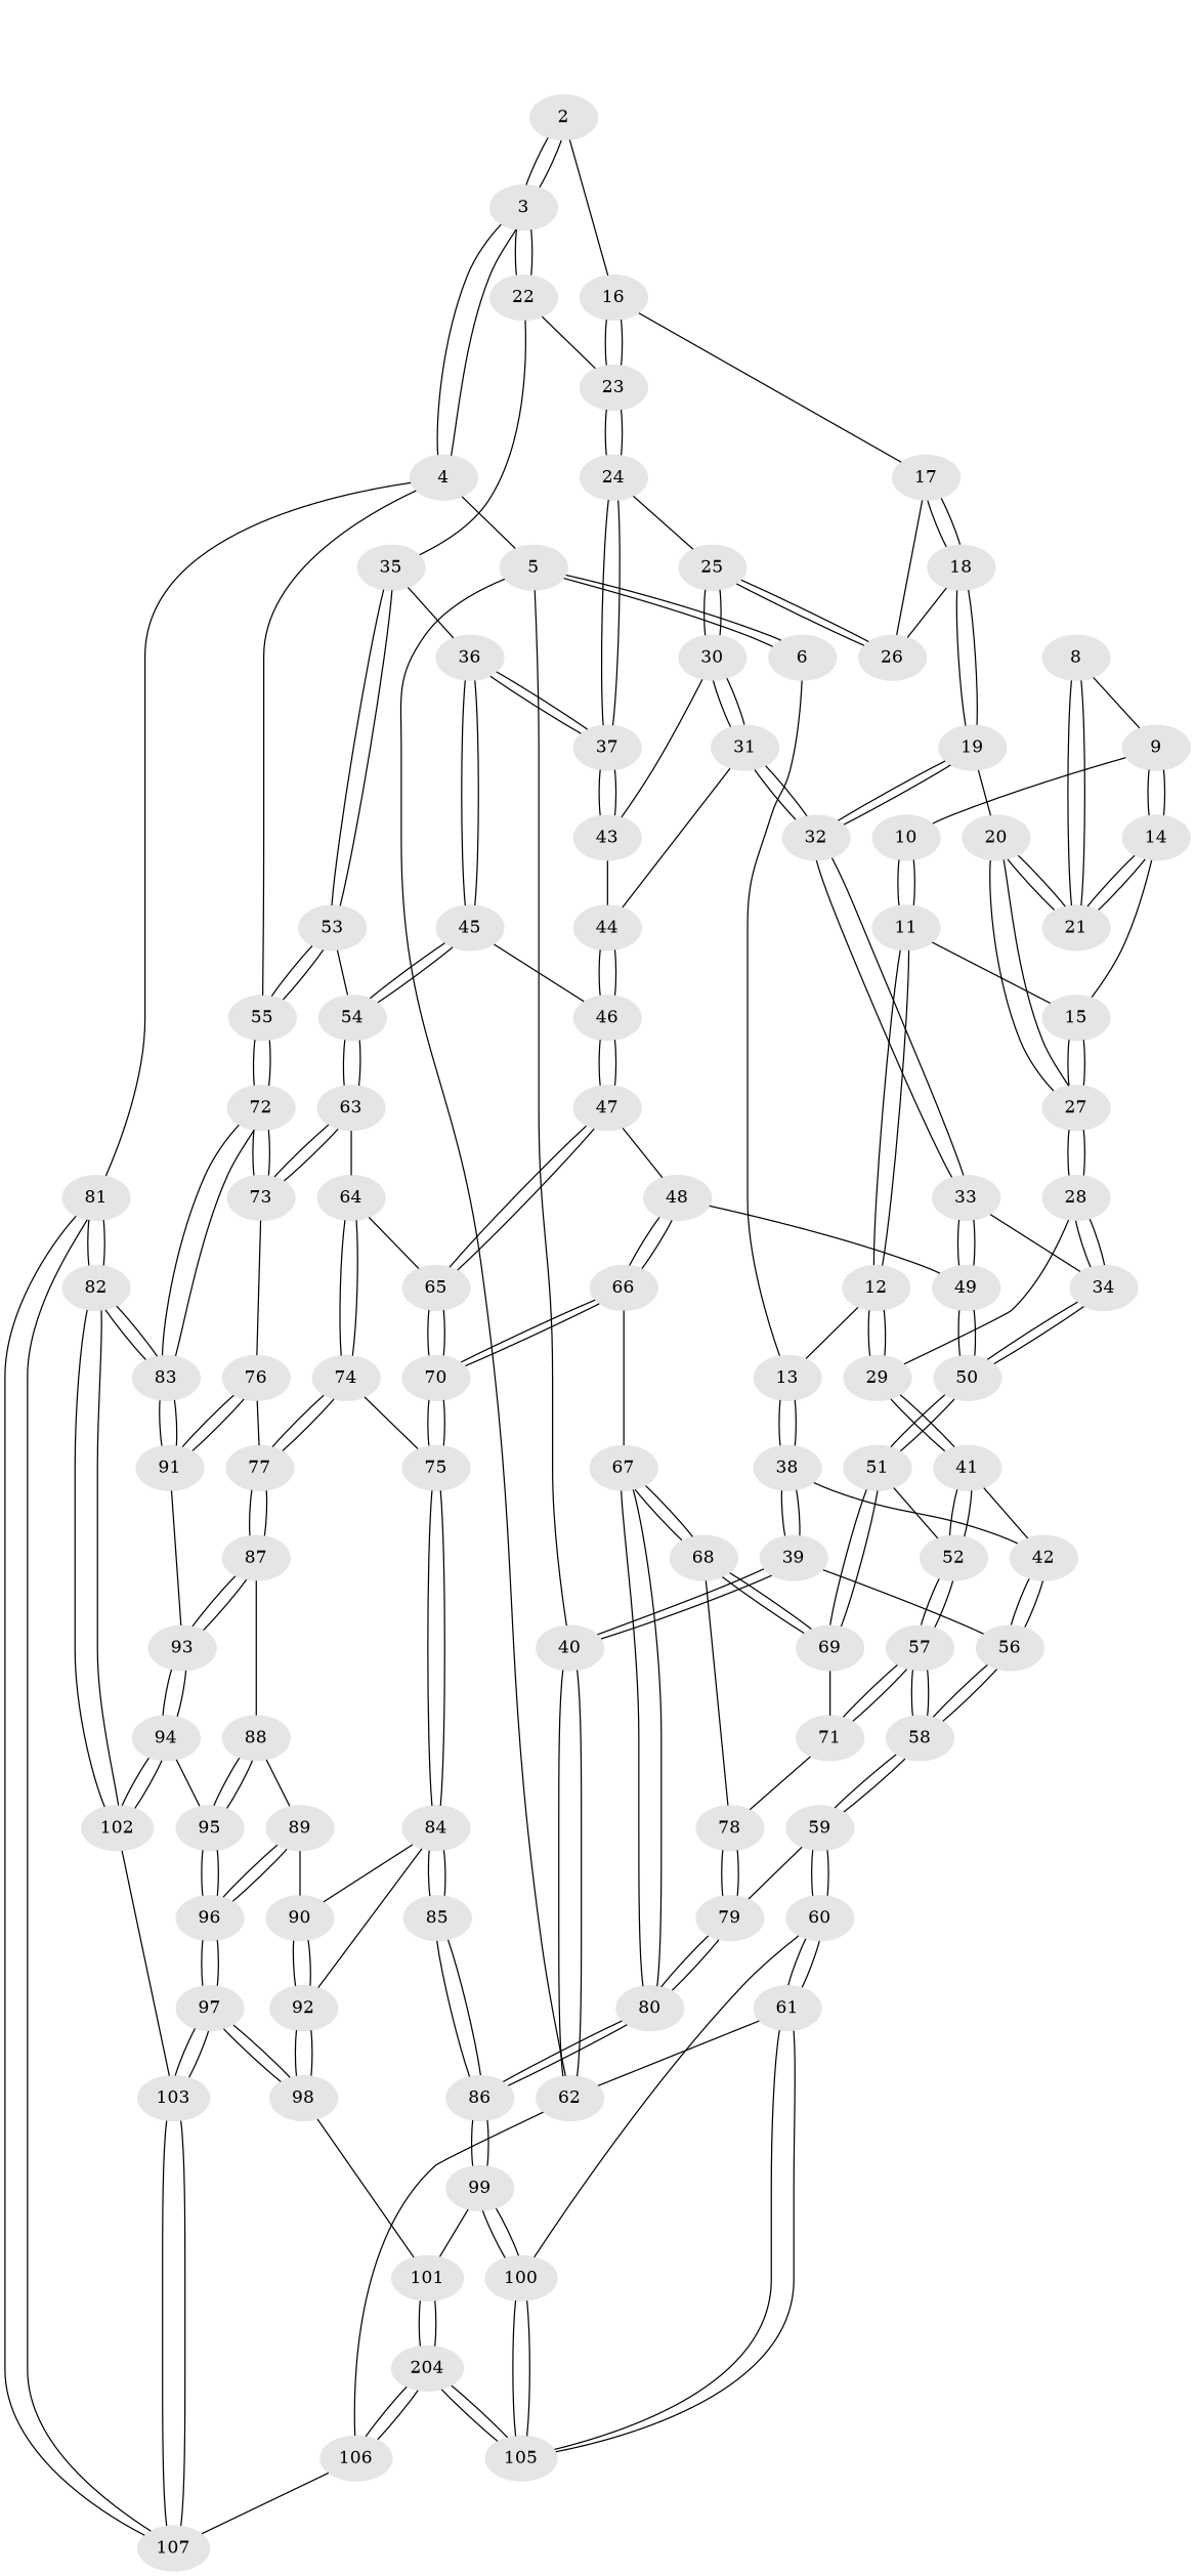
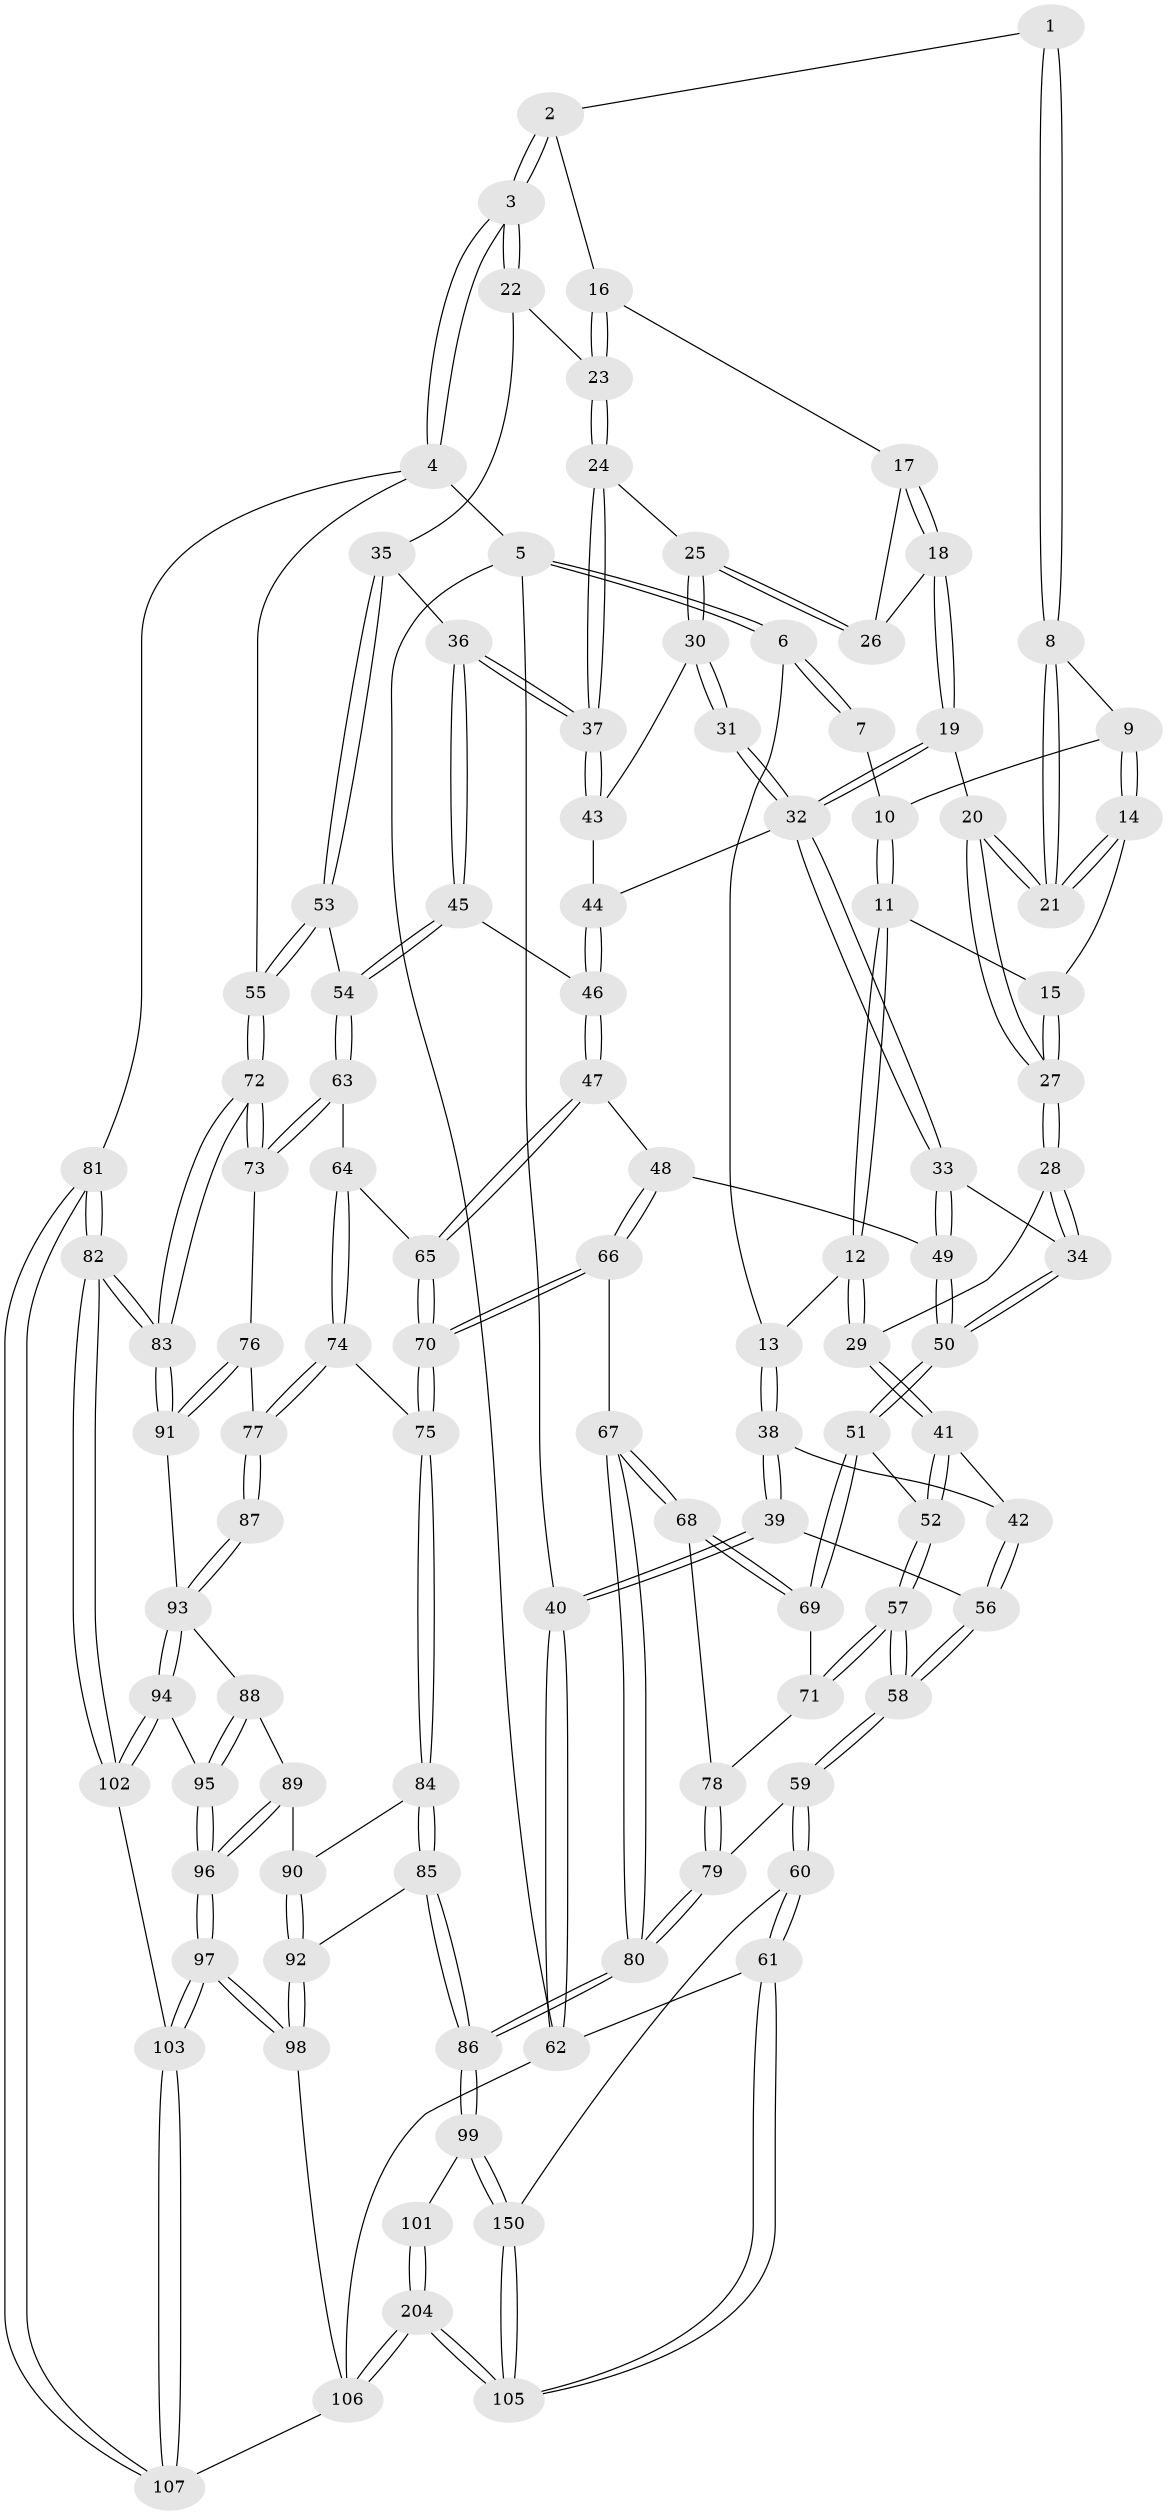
  graph {
    node [color=gray90 style=filled]
+   1
    2
    8
    3
    16
    9
    21
    4
    22
    17
    23
    5
    55
    81
    35
    6
    40
    62
    72
    82
    107
+   7
    13
    106
    10
    38
    11
    14
    15
    12
    29
    27
    41
    39
    42
    28
    18
    26
    24
    19
    20
    32
    33
    36
    53
    25
    37
    30
    43
    31
    34
    50
    52
    44
    46
    49
    51
    45
    54
    56
    58
    57
    47
    63
    48
    65
    66
    70
    67
    69
    71
    64
    73
    83
    59
    78
    60
    79
    61
-   100
+   100 [label=150]
    80
    105
    74
    76
    75
    77
    68
    86
    84
    91
    87
    85
    90
    93
    88
    99
    102
    103
    92
    98
    101
    89
    95
    94
    96
    97
    n107 [label=204]
+   1 -- 2
+   1 -- 8
+   1 -- 8
    2 -- 3
    2 -- 3
    2 -- 16
    8 -- 9
    8 -- 21
    8 -- 21
    3 -- 4
    3 -- 4
    3 -- 22
    3 -- 22
    16 -- 17
    16 -- 23
    16 -- 23
    9 -- 10
    9 -- 14
    9 -- 14
    4 -- 5
    4 -- 55
    4 -- 81
    22 -- 23
    22 -- 35
    17 -- 18
    17 -- 18
    17 -- 26
    23 -- 24
    23 -- 24
    5 -- 6
    5 -- 6
    5 -- 40
    5 -- 62
    55 -- 72
    55 -- 72
    81 -- 82
    81 -- 82
    81 -- 107
    81 -- 107
    35 -- 36
    35 -- 53
    35 -- 53
+   6 -- 7
+   6 -- 7
    6 -- 13
    40 -- 62
    40 -- 62
    62 -- 106
    72 -- 73
    72 -- 73
    72 -- 83
    72 -- 83
    82 -- 83
    82 -- 83
    82 -- 102
    82 -- 102
+   7 -- 10
    13 -- 38
    13 -- 38
    106 -- 107
    10 -- 11
    10 -- 11
    38 -- 39
    38 -- 39
    38 -- 42
    11 -- 15
    11 -- 12
    11 -- 12
    14 -- 21
    14 -- 21
    14 -- 15
    15 -- 27
    15 -- 27
    12 -- 13
    12 -- 29
    12 -- 29
    29 -- 41
    29 -- 41
    27 -- 28
    27 -- 28
    41 -- 42
    41 -- 52
    41 -- 52
    39 -- 40
    39 -- 40
    39 -- 56
    42 -- 56
    42 -- 56
    28 -- 29
    28 -- 34
    28 -- 34
    18 -- 26
    18 -- 19
    18 -- 19
    24 -- 25
    24 -- 37
    24 -- 37
    19 -- 20
    19 -- 32
    19 -- 32
    20 -- 21
    20 -- 21
    20 -- 27
    20 -- 27
    32 -- 33
    32 -- 33
    33 -- 34
    33 -- 49
    33 -- 49
    36 -- 37
    36 -- 37
    36 -- 45
    36 -- 45
    53 -- 55
    53 -- 55
    53 -- 54
    25 -- 26
    25 -- 26
    25 -- 30
    25 -- 30
    37 -- 43
    37 -- 43
    30 -- 43
    30 -- 31
    30 -- 31
    43 -- 44
    31 -- 32
    31 -- 32
-   31 -- 44
+   32 -- 44
    34 -- 50
    34 -- 50
    50 -- 51
    50 -- 51
    52 -- 57
    52 -- 57
    44 -- 46
    44 -- 46
    46 -- 47
    46 -- 47
    49 -- 50
    49 -- 50
    51 -- 52
    51 -- 69
    51 -- 69
    45 -- 46
    45 -- 54
    45 -- 54
    54 -- 63
    54 -- 63
    56 -- 58
    56 -- 58
    58 -- 59
    58 -- 59
    57 -- 58
    57 -- 58
    57 -- 71
    57 -- 71
    47 -- 48
    47 -- 65
    47 -- 65
    63 -- 64
    63 -- 73
    63 -- 73
    48 -- 49
    48 -- 66
    48 -- 66
    65 -- 70
    65 -- 70
    66 -- 70
    66 -- 70
    66 -- 67
    70 -- 75
    70 -- 75
    67 -- 80
    67 -- 80
    67 -- 68
    67 -- 68
    69 -- 71
    71 -- 78
    64 -- 65
    64 -- 74
    64 -- 74
    73 -- 76
    83 -- 91
    83 -- 91
    59 -- 60
    59 -- 60
    59 -- 79
    78 -- 79
    78 -- 79
    60 -- 61
    60 -- 61
    60 -- 100
    79 -- 80
    79 -- 80
    61 -- 62
    61 -- 105
    61 -- 105
    100 -- 105
    100 -- 105
    80 -- 86
    80 -- 86
    74 -- 75
    74 -- 77
    74 -- 77
    76 -- 77
    76 -- 91
    76 -- 91
    75 -- 84
    75 -- 84
    77 -- 87
    77 -- 87
    68 -- 69
    68 -- 69
    68 -- 78
    86 -- 99
    86 -- 99
    84 -- 85
    84 -- 85
    84 -- 90
    91 -- 93
    87 -- 93
    87 -- 93
-   87 -- 88
+   93 -- 88
    85 -- 86
    85 -- 86
-   84 -- 92
+   85 -- 92
    90 -- 92
    90 -- 92
    93 -- 94
    93 -- 94
    88 -- 89
    88 -- 95
    88 -- 95
    99 -- 100
    99 -- 100
    99 -- 101
    102 -- 103
    103 -- 107
    103 -- 107
    92 -- 98
    92 -- 98
-   98 -- 101
+   98 -- 106
    101 -- n107
    101 -- n107
    89 -- 90
    89 -- 96
    89 -- 96
    95 -- 96
    95 -- 96
    94 -- 102
    94 -- 102
    94 -- 95
    96 -- 97
    96 -- 97
    97 -- 103
    97 -- 103
    97 -- 98
    97 -- 98
    n107 -- 106
    n107 -- 106
    n107 -- 105
    n107 -- 105
  }
